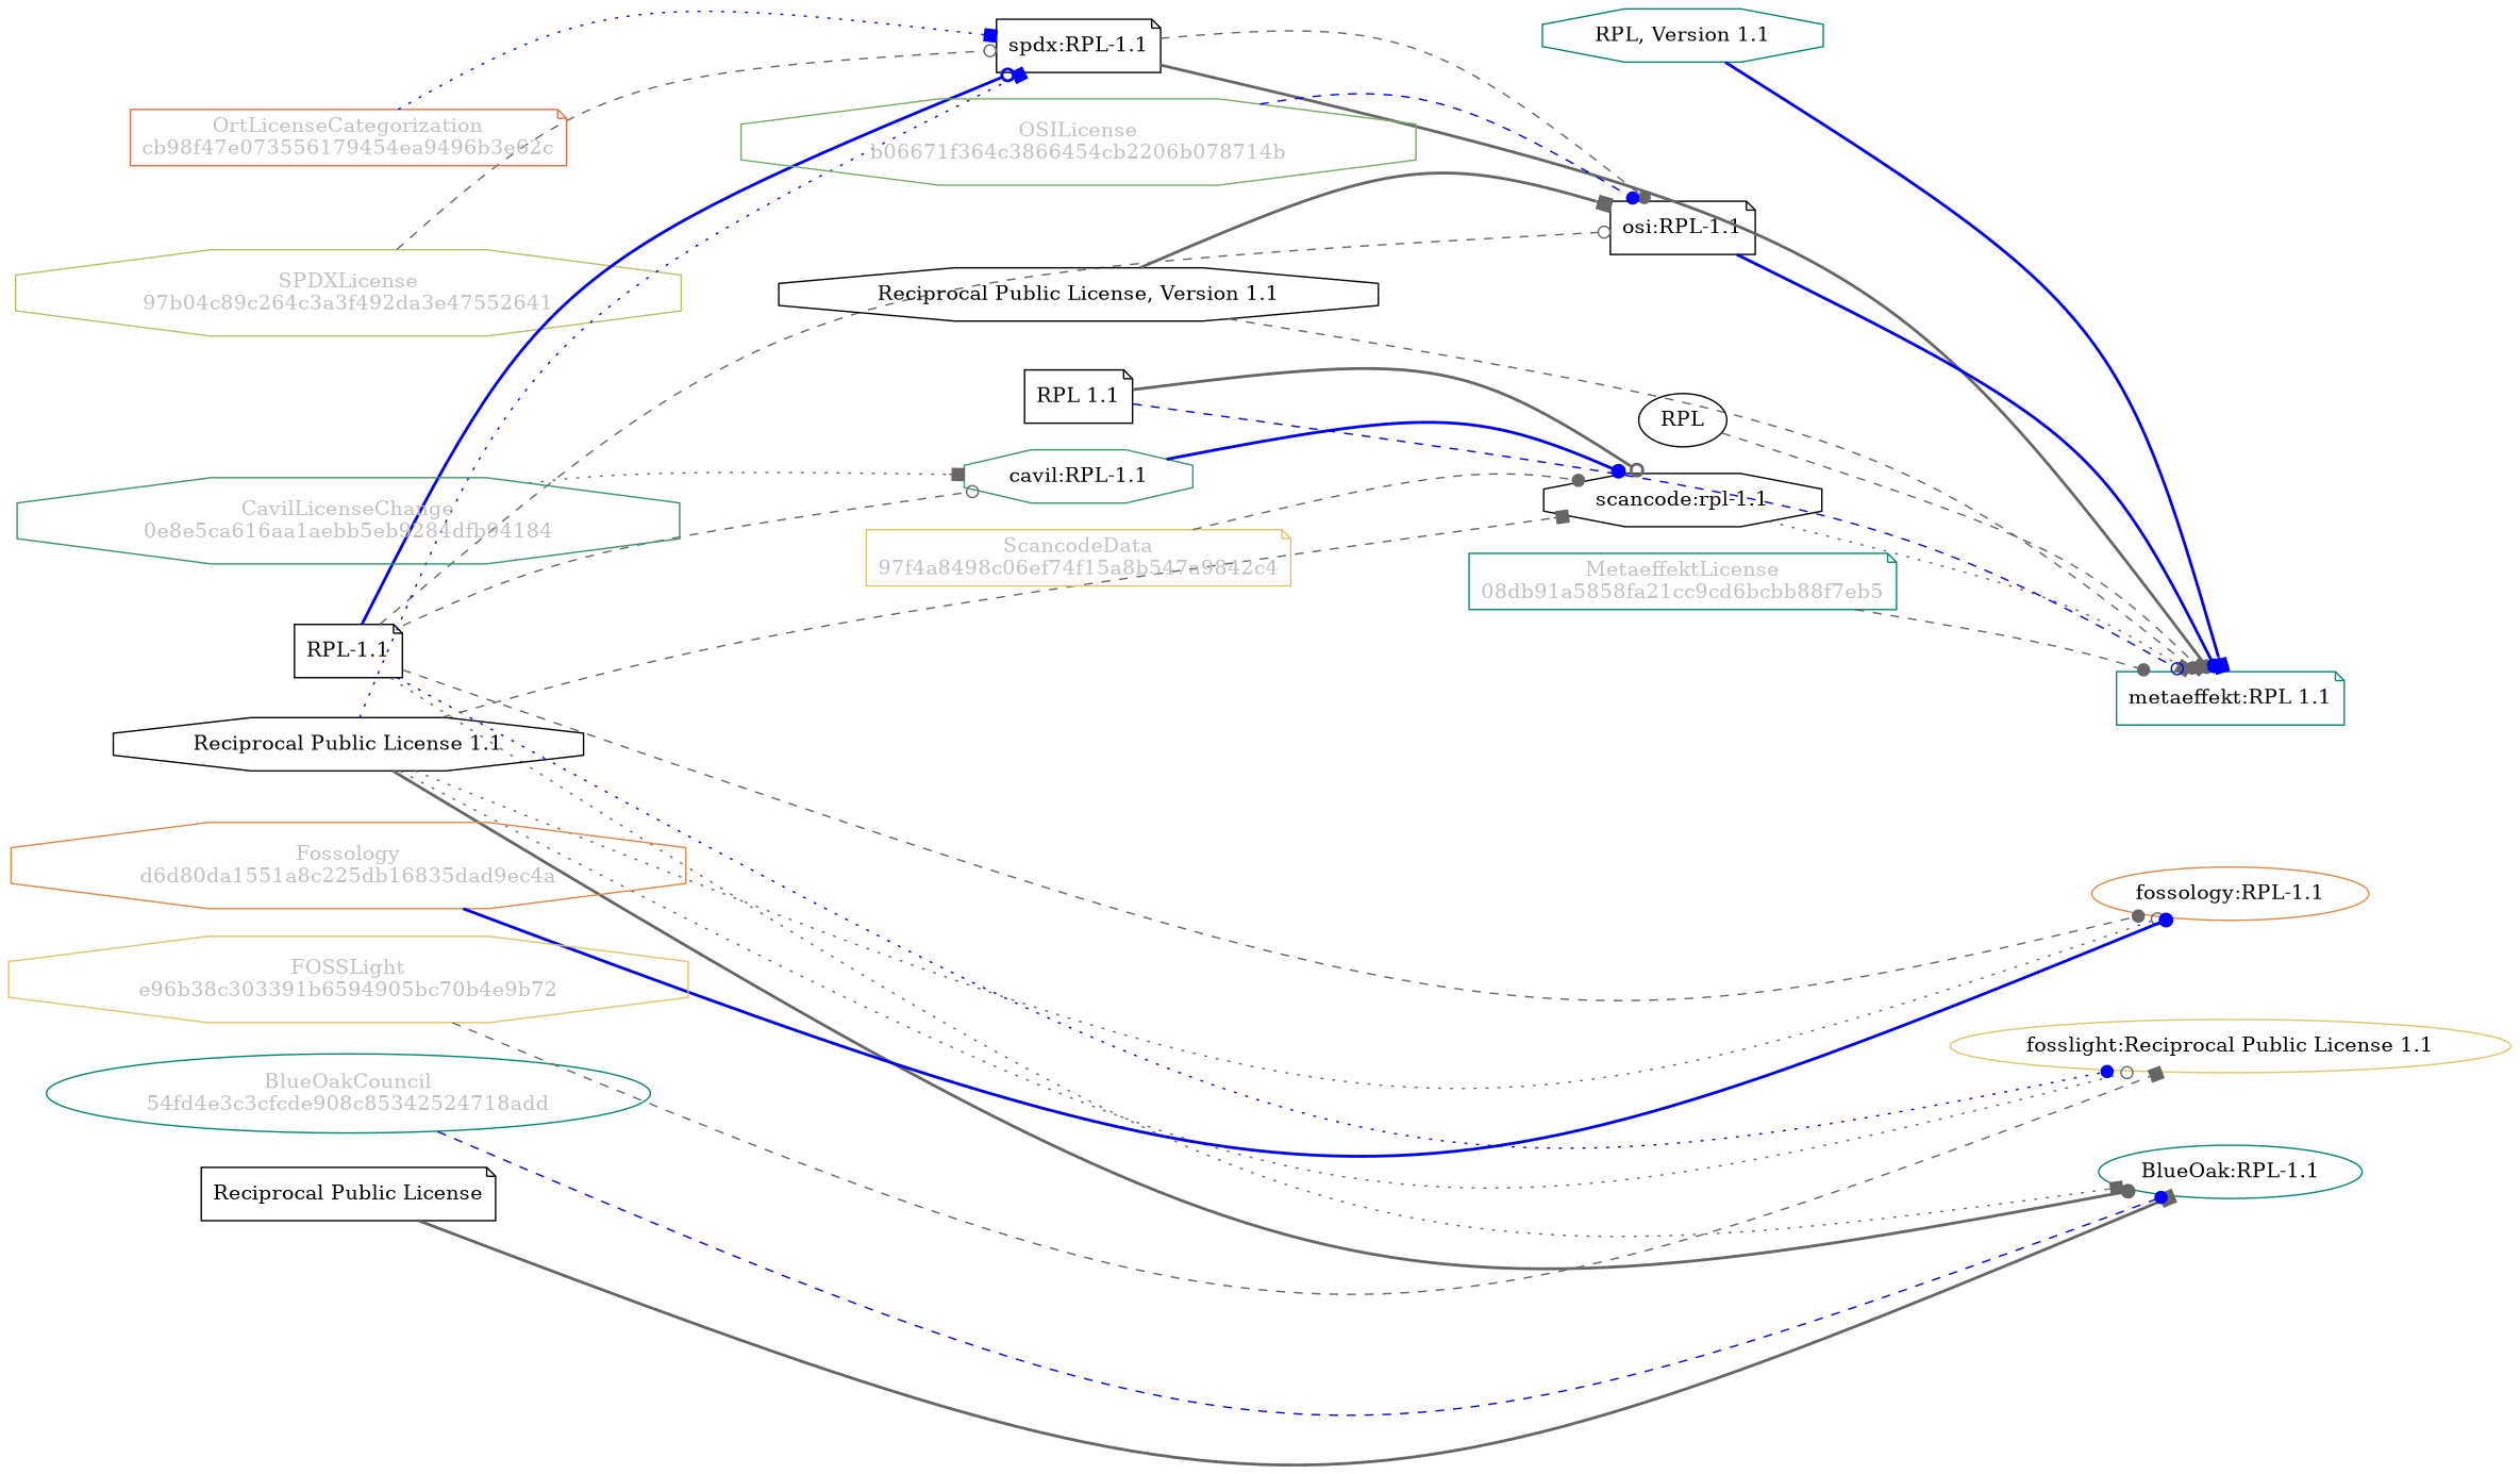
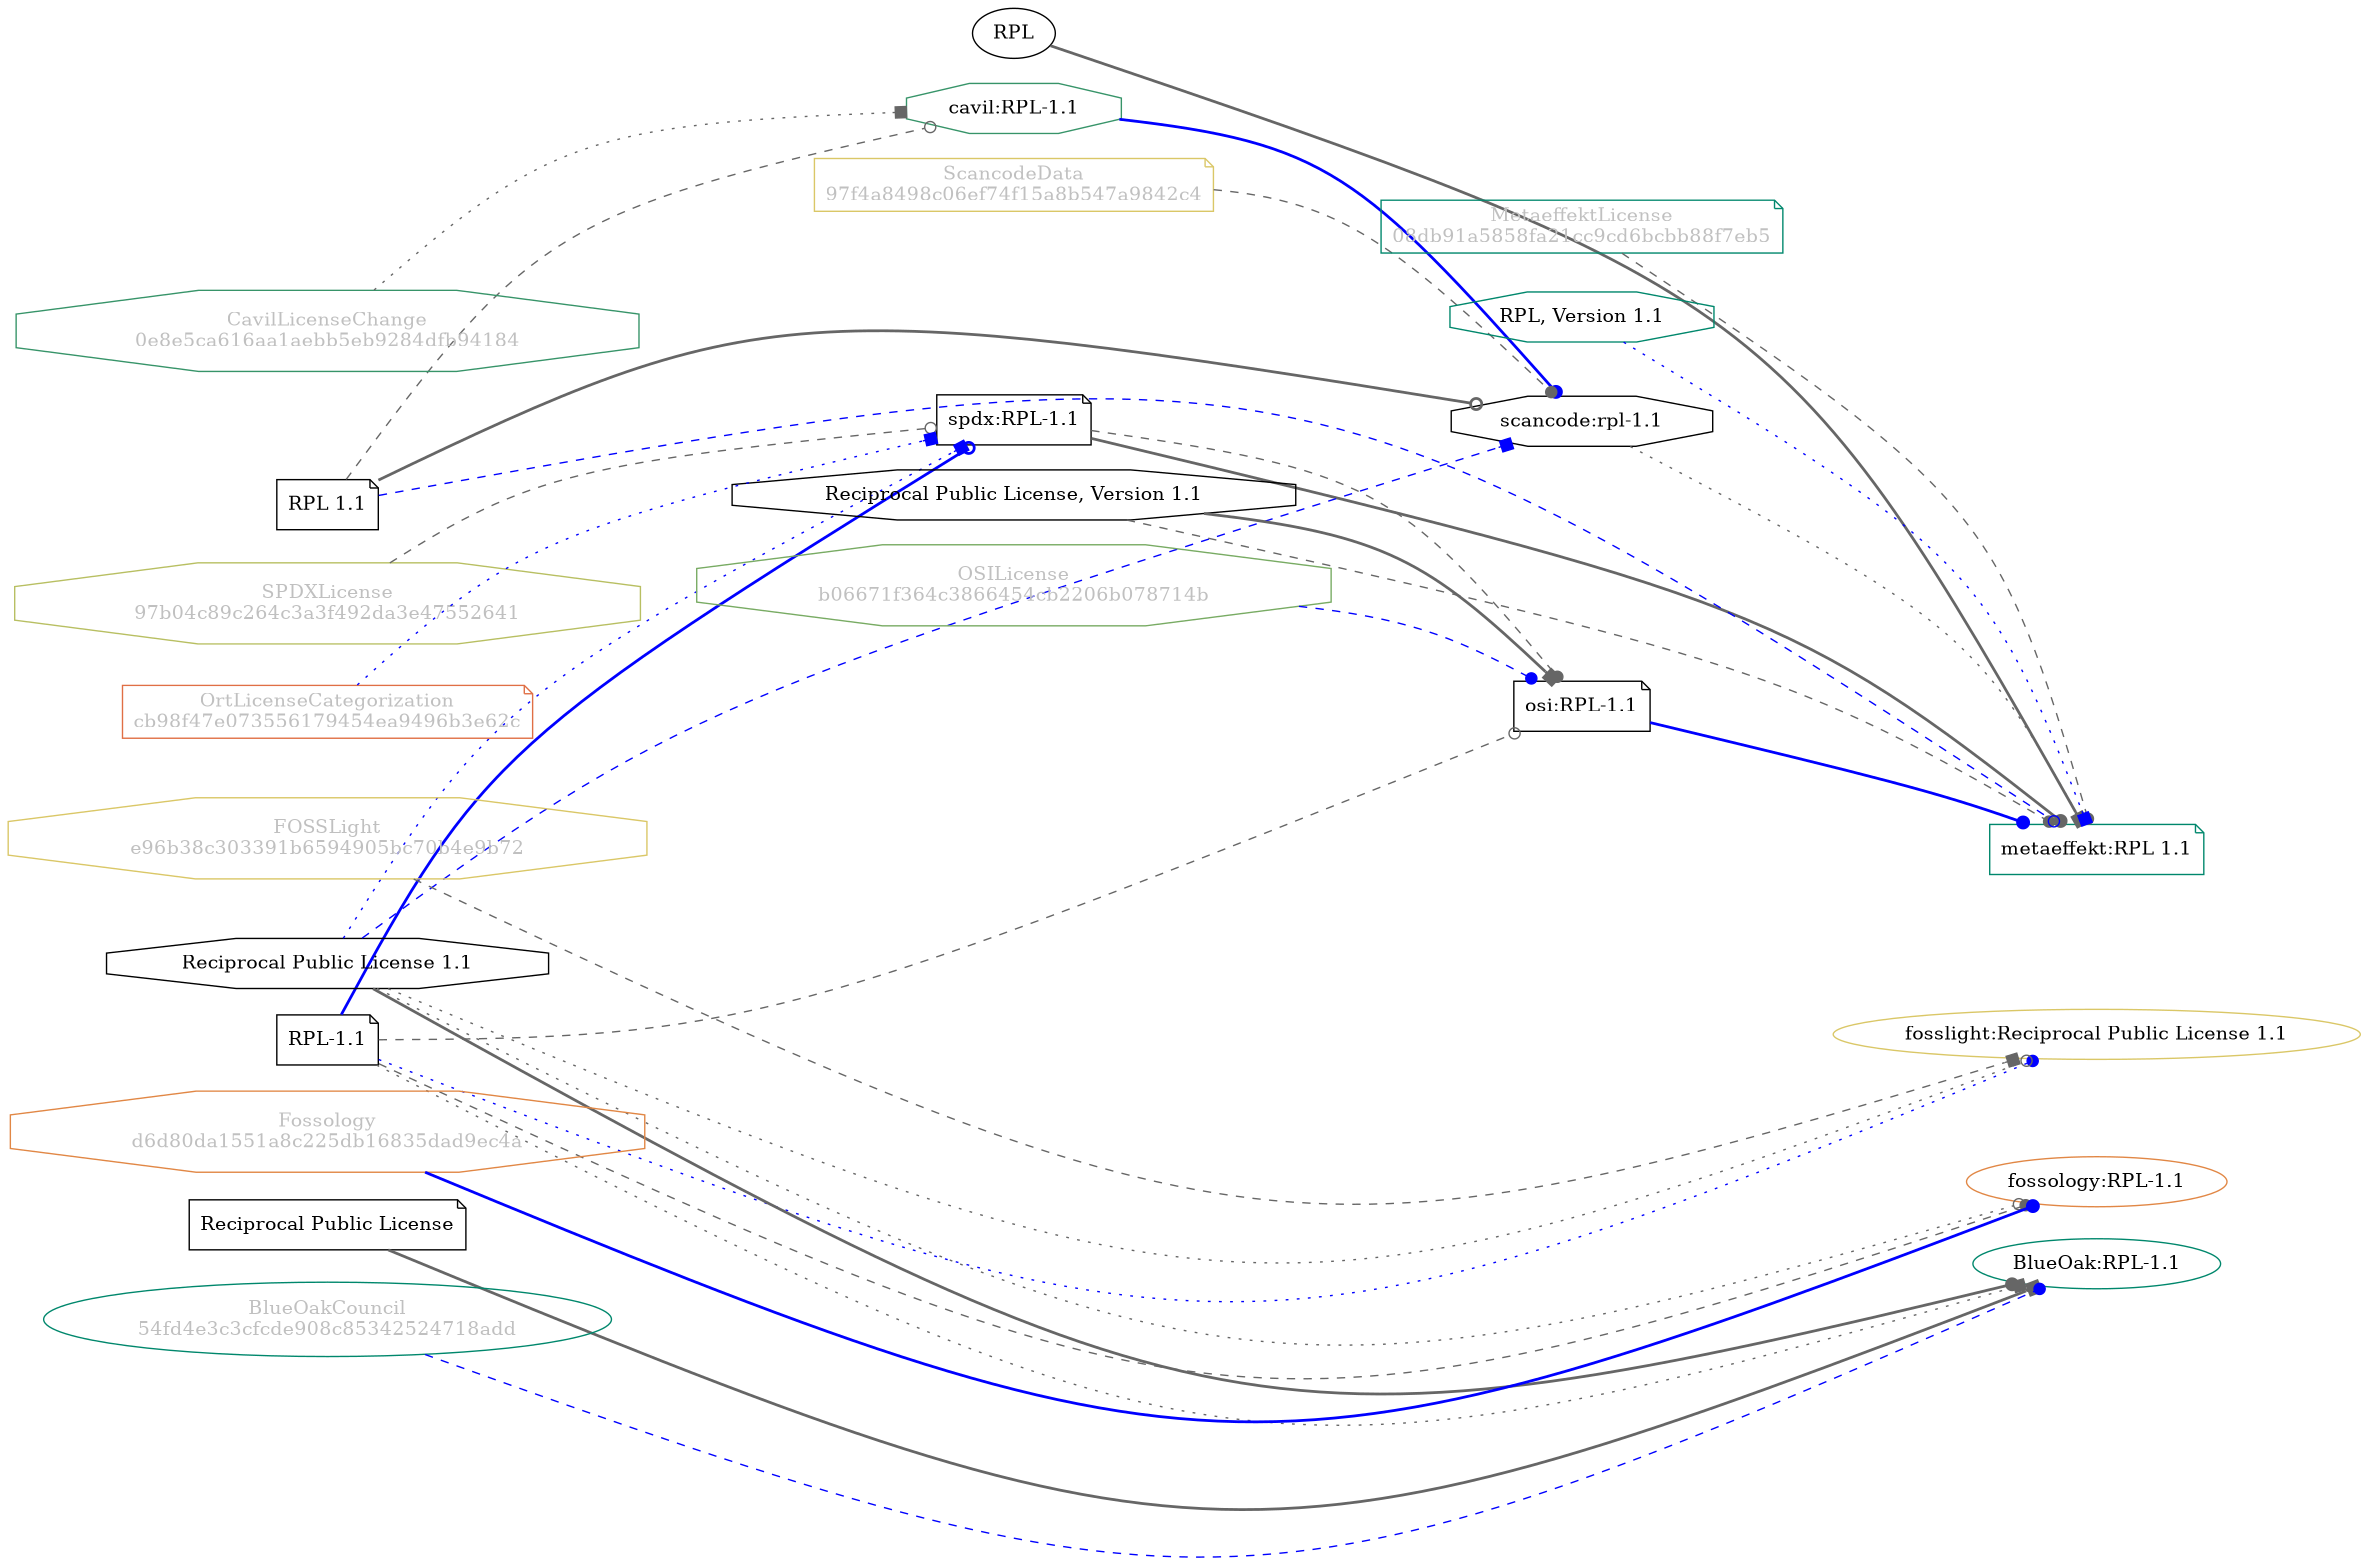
  strict digraph {
    rankdir=LR
    splines=curved
    node [shape=octagon]
    edge [arrowhead=dot color=gray40 style=dashed weight=0.7]
    n1 [color="#b8bf62" fillcolor="beige;1" fontcolor=gray label="SPDXLicense\n97b04c89c264c3a3f492da3e47552641"]
    n2 [label="spdx:RPL-1.1" shape=note]
    n3 [label="osi:RPL-1.1" shape=note]
    n4 [color="#00876c" label="metaeffekt:RPL 1.1" shape=note]
    n5 [label="RPL-1.1" shape=note]
    n6 [color="#00876c" label="BlueOak:RPL-1.1" shape=ellipse]
    n7 [color="#e18745" label="fossology:RPL-1.1" shape=ellipse]
    n8 [color="#379469" label="cavil:RPL-1.1"]
    n9 [color="#dac767" label="fosslight:Reciprocal Public License 1.1" shape=ellipse]
    n10 [label="scancode:rpl-1.1"]
    n11 [label="Reciprocal Public License 1.1"]
    n12 [color="#78ab63" fillcolor="beige;1" fontcolor=gray label="OSILicense\nb06671f364c3866454cb2206b078714b"]
    n13 [label="Reciprocal Public License, Version 1.1"]
    n14 [label="Reciprocal Public License" shape=note]
    n15 [color="#00876c" fillcolor="beige;1" fontcolor=gray label="BlueOakCouncil\n54fd4e3c3cfcde908c85342524718add" shape=ellipse]
    n16 [label=RPL shape=ellipse]
    n17 [color="#dac767" fillcolor="beige;1" fontcolor=gray label="ScancodeData\n97f4a8498c06ef74f15a8b547a9842c4" shape=note]
    n18 [label="RPL 1.1" shape=note]
    n19 [color="#e18745" fillcolor="beige;1" fontcolor=gray label="Fossology\nd6d80da1551a8c225db16835dad9ec4a"]
    n20 [color="#e06f45" fillcolor="beige;1" fontcolor=gray label="OrtLicenseCategorization\ncb98f47e073556179454ea9496b3e62c" shape=note]
    n21 [color="#379469" fillcolor="beige;1" fontcolor=gray label="CavilLicenseChange\n0e8e5ca616aa1aebb5eb9284dfb94184"]
    n22 [color="#00876c" fillcolor="beige;1" fontcolor=gray label="MetaeffektLicense\n08db91a5858fa21cc9cd6bcbb88f7eb5" shape=note]
    n23 [color="#00876c" label="RPL, Version 1.1"]
    n24 [color="#dac767" fillcolor="beige;1" fontcolor=gray label="FOSSLight\ne96b38c303391b6594905bc70b4e9b72"]
    n1 -> n2 [arrowhead=odot weight=0.5]
    n2 -> n3
    n2 -> n4 [style=bold]
    n3 -> n4 [color=blue style=bold weight=0.5]
    n5 -> n2 [arrowhead=odot color=blue style=bold]
    n5 -> n3 [arrowhead=odot]
    n5 -> n6 [arrowhead=box style=dotted]
    n5 -> n7
-   n5 -> n8 [arrowhead=odot]
+   n18 -> n8 [arrowhead=odot]
    n5 -> n9 [color=blue style=dotted]
    n8 -> n10 [color=blue style=bold]
    n10 -> n4 [arrowhead=box style=dotted weight=0.5]
    n11 -> n2 [arrowhead=box color=blue style=dotted]
    n11 -> n6 [style=bold]
    n11 -> n7 [arrowhead=odot style=dotted]
    n11 -> n9 [arrowhead=odot style=dotted]
-   n11 -> n10 [arrowhead=box]
+   n11 -> n10 [arrowhead=box color=blue]
    n12 -> n3 [color=blue weight=0.5]
    n13 -> n3 [arrowhead=box style=bold]
    n13 -> n4 [weight=0.5]
    n14 -> n6 [arrowhead=box style=bold weight=0.5]
    n15 -> n6 [color=blue weight=0.5]
-   n16 -> n4 [arrowhead=box weight=0.5]
+   n16 -> n4 [arrowhead=box style=bold weight=0.5]
    n17 -> n10 [weight=0.5]
    n18 -> n4 [arrowhead=odot color=blue]
    n18 -> n10 [arrowhead=odot style=bold]
    n19 -> n7 [color=blue style=bold weight=0.5]
    n20 -> n2 [arrowhead=box color=blue style=dotted weight=0.5]
    n21 -> n8 [arrowhead=box style=dotted weight=0.5]
    n22 -> n4 [weight=0.5]
-   n23 -> n4 [arrowhead=box color=blue style=bold weight=0.5]
+   n23 -> n4 [arrowhead=box color=blue style=dotted weight=0.5]
    n24 -> n9 [arrowhead=box weight=0.5]
  }
